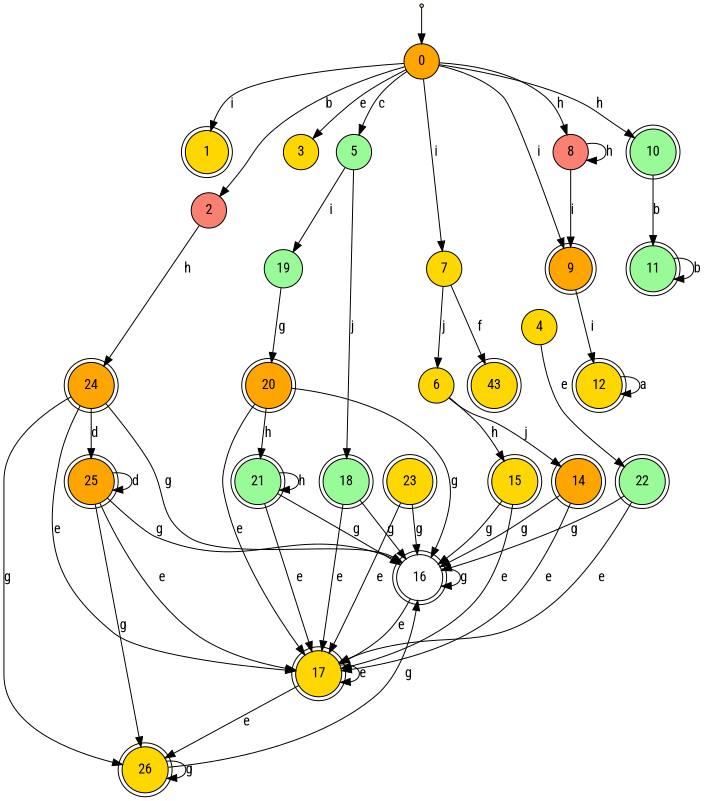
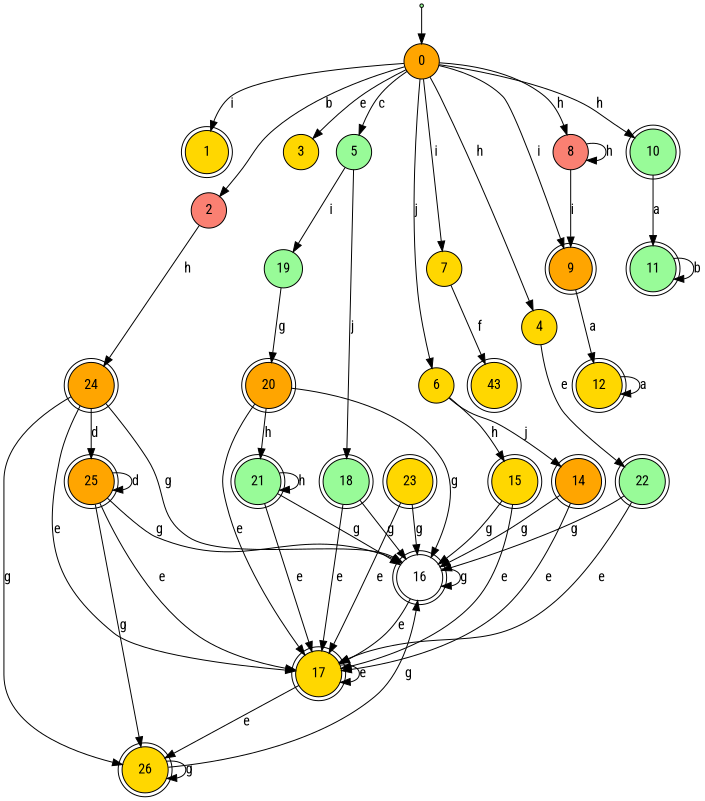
  digraph {
    fontname="Roboto Condensed"
    rankdir=TB
    node [fillcolor=gold fontname="Roboto Condensed" shape=doublecircle style=filled]
    edge [fontname="Roboto Condensed"]
    dummy0 [fillcolor=palegreen shape=point]
    0 [fillcolor=orange shape=circle]
    1
    2 [fillcolor=salmon shape=circle]
    3 [shape=circle]
    4 [shape=circle]
    5 [fillcolor=palegreen shape=circle]
    6 [shape=circle]
    7 [shape=circle]
    8 [fillcolor=salmon shape=circle]
    9 [fillcolor=orange]
    10 [fillcolor=palegreen]
    24 [fillcolor=orange]
    22 [fillcolor=palegreen]
    18 [fillcolor=palegreen]
    19 [fillcolor=palegreen shape=circle]
    14 [fillcolor=orange]
    15
    n19 [label=43]
    12
    11 [fillcolor=palegreen]
    16 [fillcolor=white]
    17
    25 [fillcolor=orange]
    26
    23
    20 [fillcolor=orange]
    21 [fillcolor=palegreen]
    dummy0 -> 0
    0 -> 1 [label=i]
    0 -> 2 [label=b]
    0 -> 3 [label=e]
+   0 -> 4 [label=h]
    0 -> 5 [label=c]
-   7 -> 6 [label=j]
+   0 -> 6 [label=j]
    0 -> 7 [label=i]
    0 -> 8 [label=h]
    0 -> 9 [label=i]
    0 -> 10 [label=h]
    2 -> 24 [label=h]
    4 -> 22 [label=e]
    5 -> 18 [label=j]
    5 -> 19 [label=i]
    6 -> 14 [label=j]
    6 -> 15 [label=h]
    7 -> n19 [label=f]
    8 -> 8 [label=h]
    8 -> 9 [label=i]
-   9 -> 12 [label=i]
-   10 -> 11 [label=b]
+   9 -> 12 [label=a]
+   10 -> 11 [label=a]
    24 -> 16 [label=g]
    24 -> 17 [label=e]
    24 -> 25 [label=d]
    24 -> 26 [label=g]
    22 -> 16 [label=g]
    22 -> 17 [label=e]
    18 -> 16 [label=g]
    18 -> 17 [label=e]
    19 -> 20 [label=g]
    14 -> 16 [label=g]
    14 -> 17 [label=e]
    15 -> 16 [label=g]
    15 -> 17 [label=e]
    12 -> 12 [label=a]
    11 -> 11 [label=b]
    16 -> 16 [label=g]
    16 -> 17 [label=e]
    17 -> 17 [label=e]
    17 -> 26 [label=e]
    25 -> 16 [label=g]
    25 -> 17 [label=e]
    25 -> 25 [label=d]
    25 -> 26 [label=g]
    26 -> 16 [label=g]
    26 -> 26 [label=g]
    23 -> 16 [label=g]
    23 -> 17 [label=e]
    20 -> 16 [label=g]
    20 -> 17 [label=e]
    20 -> 21 [label=h]
    21 -> 16 [label=g]
    21 -> 17 [label=e]
    21 -> 21 [label=h]
  }
